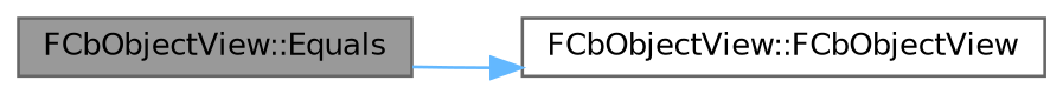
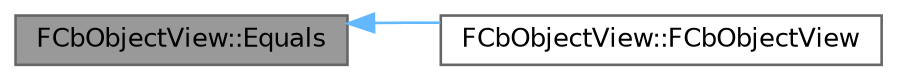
  digraph {
    rankdir=LR
    node [fontname=Helvetica fontsize=10 shape=box style=filled]
    n1 [color=gray40 fillcolor=grey60 fontcolor=black height=0.2 label="FCbObjectView::Equals" width=0.4]
    n2 [color=grey40 fillcolor=white height=0.2 label="FCbObjectView::FCbObjectView" width=0.4]
-   n1 -> n2 [color=steelblue1 fontname=Helvetica fontsize=10 labelfontname=Helvetica labelfontsize=10 style=solid]
+   n2 -> n1 [color=steelblue1 fontname=Helvetica fontsize=10 labelfontname=Helvetica labelfontsize=10 style=solid]
  }
